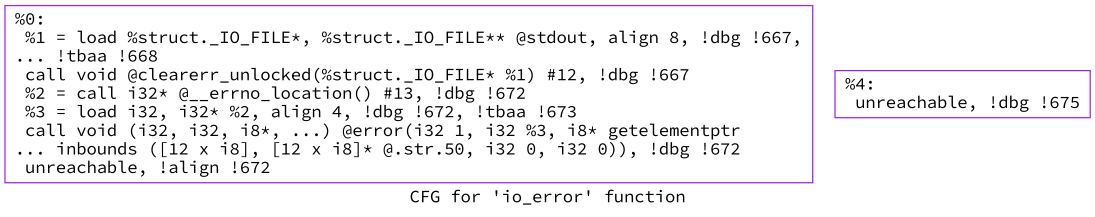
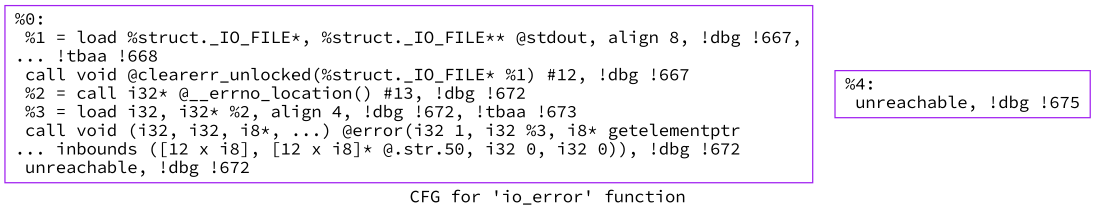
  digraph {
    label="CFG for 'io_error' function"
    fontname="Source Code Pro"
    node [shape=record color=purple fontname="Source Code Pro"]
-   n1 [label="{%0:\l  %1 = load %struct._IO_FILE*, %struct._IO_FILE** @stdout, align 8, !dbg !667,\l... !tbaa !668\l  call void @clearerr_unlocked(%struct._IO_FILE* %1) #12, !dbg !667\l  %2 = call i32* @__errno_location() #13, !dbg !672\l  %3 = load i32, i32* %2, align 4, !dbg !672, !tbaa !673\l  call void (i32, i32, i8*, ...) @error(i32 1, i32 %3, i8* getelementptr\l... inbounds ([12 x i8], [12 x i8]* @.str.50, i32 0, i32 0)), !dbg !672\l  unreachable, !align !672\l}"]
+   n1 [label="{%0:\l  %1 = load %struct._IO_FILE*, %struct._IO_FILE** @stdout, align 8, !dbg !667,\l... !tbaa !668\l  call void @clearerr_unlocked(%struct._IO_FILE* %1) #12, !dbg !667\l  %2 = call i32* @__errno_location() #13, !dbg !672\l  %3 = load i32, i32* %2, align 4, !dbg !672, !tbaa !673\l  call void (i32, i32, i8*, ...) @error(i32 1, i32 %3, i8* getelementptr\l... inbounds ([12 x i8], [12 x i8]* @.str.50, i32 0, i32 0)), !dbg !672\l  unreachable, !dbg !672\l}"]
    n2 [label="{%4:                                                  \l  unreachable, !dbg !675\l}"]
  }
